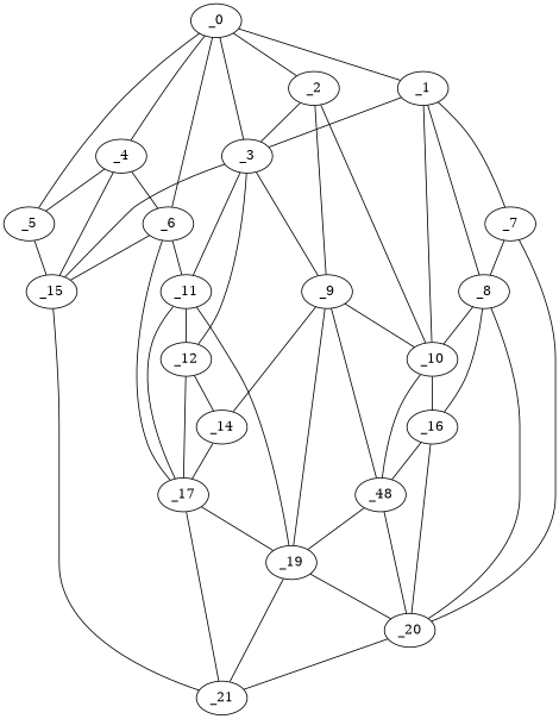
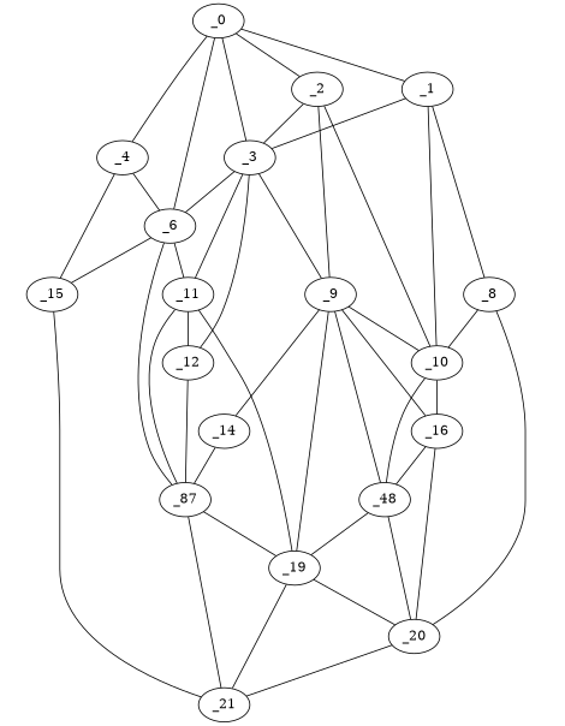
  graph {
    node [x=40 y=40]
    edge [valence=2]
    _1 [y=102]
    _0
    _2 [x=42 y=93]
    _3 [x=45 y=86]
    _4 [x=46 y=34]
-   _5 [x=51 y=7]
    _6 [x=68 y=54]
-   _7 [x=68 y=124]
    _8 [x=71 y=114]
    _10 [x=72 y=103]
    _9 [x=72 y=94]
    _11 [x=74 y=66]
    _12 [x=74 y=71]
    _15 [x=83 y=32]
-   _17 [x=84 y=63]
+   _17 [x=84 y=63 label=_87]
    _20 [x=87 y=119]
    _16 [x=83 y=111]
    n18 [label=_48 x=84 y=92]
    _14 [x=82 y=77]
    _19 [x=85 y=83]
    _21 [x=90]
    _1 -- _3
-   _1 -- _7 [valence=1]
    _1 -- _8
    _1 -- _10 [valence=1]
    _0 -- _1 [valence=1]
    _0 -- _2
    _0 -- _3
    _0 -- _4 [valence=1]
-   _0 -- _5 [valence=1]
    _0 -- _6 [valence=1]
    _2 -- _3 [valence=1]
    _2 -- _10
    _2 -- _9
-   _3 -- _15 [valence=1]
+   _3 -- _6 [valence=1]
    _3 -- _9
    _3 -- _11
    _3 -- _12
-   _4 -- _5 [valence=1]
    _4 -- _6
    _4 -- _15
-   _5 -- _15 [valence=1]
    _6 -- _11 [valence=1]
    _6 -- _15 [valence=1]
    _6 -- _17
-   _7 -- _8
-   _7 -- _20 [valence=1]
    _8 -- _10 [valence=1]
    _8 -- _20
-   _8 -- _16
+   _9 -- _16
    _10 -- _16
    _10 -- n18
    _9 -- _10
    _9 -- n18
    _9 -- _14 [valence=1]
    _9 -- _19
    _11 -- _12 [valence=1]
    _11 -- _17
    _11 -- _19
    _12 -- _17
-   _12 -- _14
    _15 -- _21 [valence=1]
    _17 -- _19
    _17 -- _21 [valence=1]
    _20 -- _21 [valence=1]
    _16 -- _20 [valence=1]
    _16 -- n18 [valence=1]
    n18 -- _20
    n18 -- _19
    _14 -- _17 [valence=1]
    _19 -- _20
    _19 -- _21
  }
